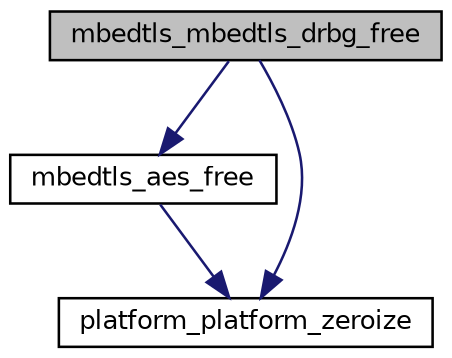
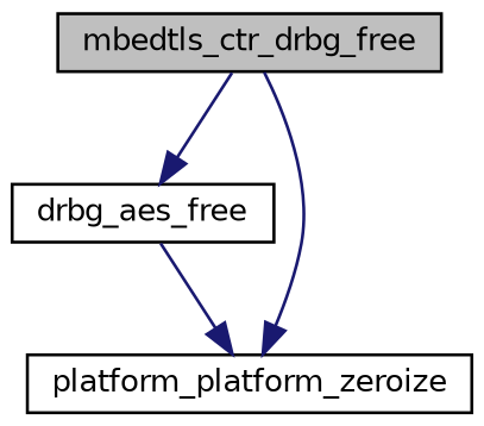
  digraph {
    rankdir=TB
    node [color=black fillcolor=white fontname=Helvetica fontsize=10 shape=record style=filled]
    edge [color=midnightblue fontname=Helvetica fontsize=10 labelfontname=Helvetica labelfontsize=10 style=solid]
-   n1 [fillcolor=grey75 fontcolor=black height=0.2 label=mbedtls_mbedtls_drbg_free width=0.4]
-   n2 [height=0.2 label=mbedtls_aes_free width=0.4]
+   n1 [fillcolor=grey75 fontcolor=black height=0.2 label=mbedtls_ctr_drbg_free width=0.4]
+   n2 [height=0.2 label=drbg_aes_free width=0.4]
    n3 [height=0.2 label=platform_platform_zeroize width=0.4]
    n1 -> n2
    n1 -> n3
    n2 -> n3
  }
